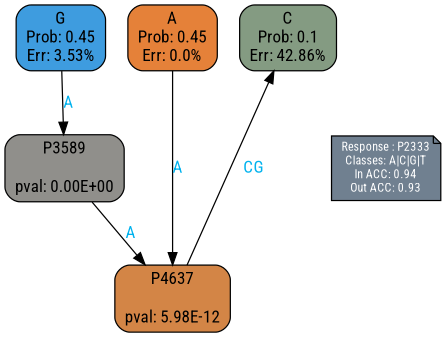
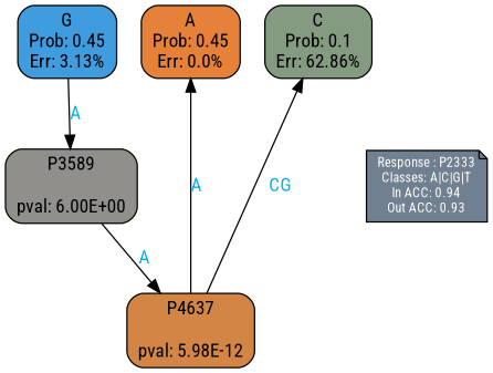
  digraph {
    fontname="Roboto Condensed"
    ranksep=equally
    splines=polylines
    node [color=black fontname="Roboto Condensed" shape=box style="filled, rounded"]
    edge [fontcolor=deepskyblue2 fontname="Roboto Condensed"]
-   n1 [fillcolor="#3e9cdf" label="G\nProb: 0.45\nErr: 3.53%"]
+   n1 [fillcolor="#3e9cdf" label="G\nProb: 0.45\nErr: 3.13%"]
    n2 [fillcolor="#e58139" label="A\nProb: 0.45\nErr: 0.0%"]
-   n3 [fillcolor="#849b82" label="C\nProb: 0.1\nErr: 42.86%"]
+   n3 [fillcolor="#849b82" label="C\nProb: 0.1\nErr: 62.86%"]
    n4 [align=left fillcolor=slategray fontcolor=white fontsize=10 label="Response : P2333\nClasses: A|C|G|T\nIn ACC: 0.94\nOut ACC: 0.93\n" shape=note style=filled]
-   n5 [fillcolor="#908f8b" label="P3589\n\npval: 0.00E+00"]
+   n5 [fillcolor="#908f8b" label="P3589\n\npval: 6.00E+00"]
    n6 [fillcolor="#d38546" label="P4637\n\npval: 5.98E-12"]
    subgraph sub_1 {
      rank=same
      n1
      n2
      n3
    }
    subgraph sub_2 {
      rank=same
      n4
      n5
    }
    n1 -> n5 [label=A]
    n5 -> n6 [label=A]
-   n2 -> n6 [label=A]
+   n6 -> n2 [label=A]
    n6 -> n3 [label=CG]
  }
